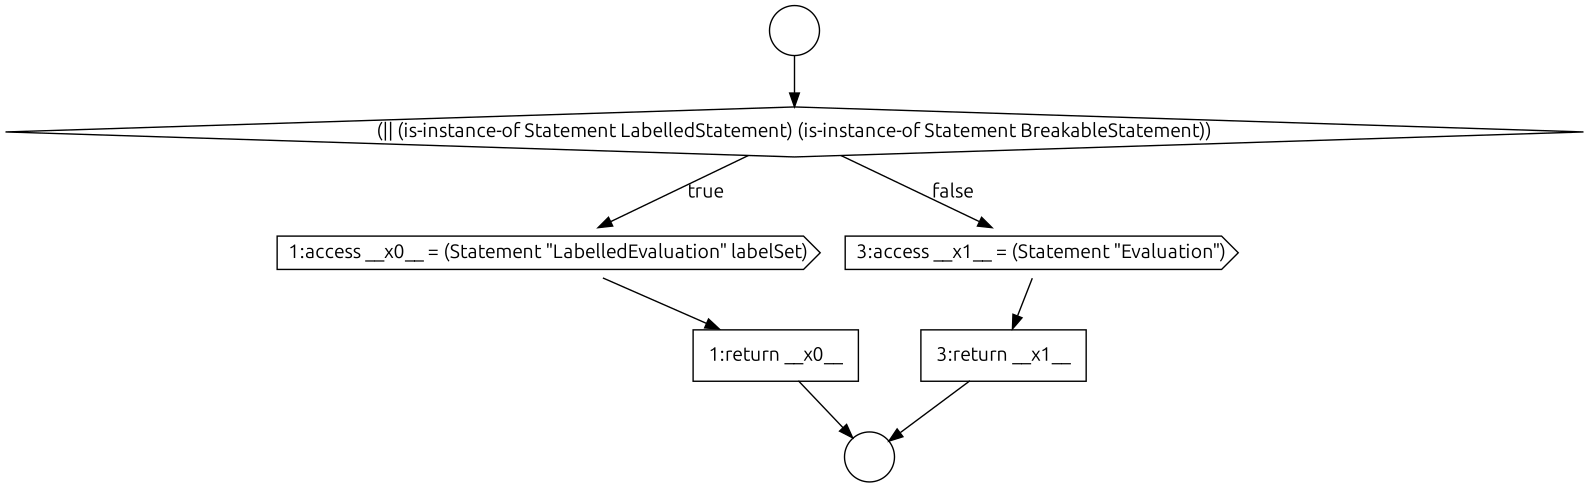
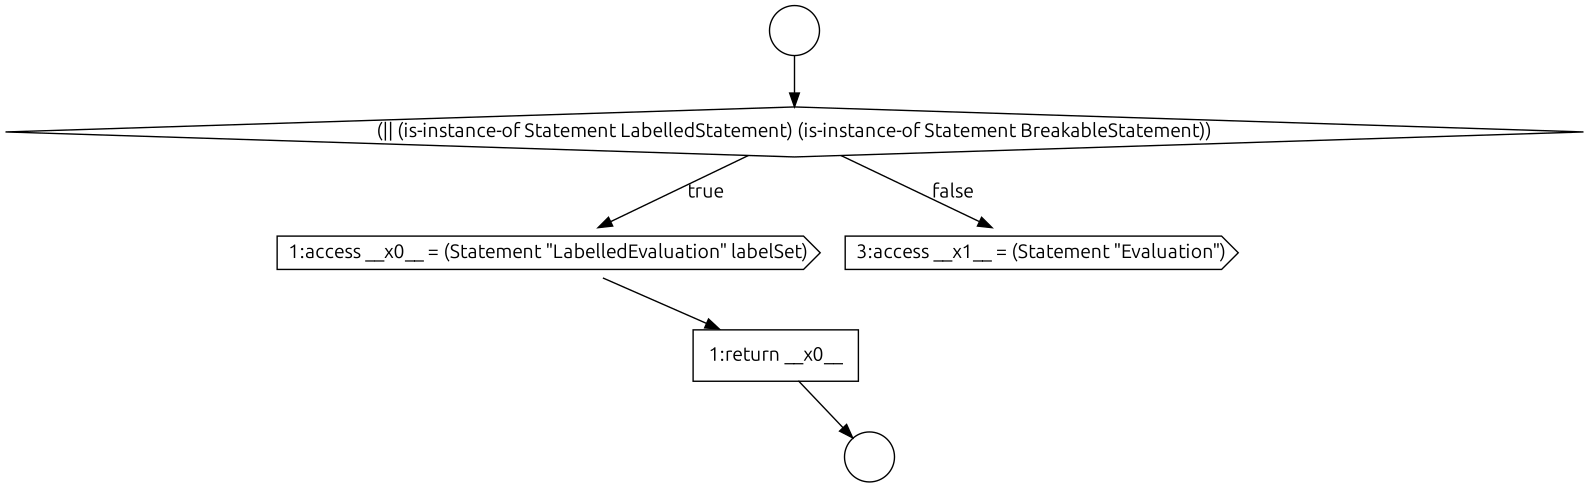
  digraph {
    fontname=Ubuntu
    node [color=black fillcolor=white shape=none style=filled fontname=Ubuntu]
    edge [color=black fontname=Ubuntu]
-   n1 [label=<<font color="black">     <table border="0" cellborder="1" cellspacing="0" cellpadding="10">       <tr><td align="left">3:return __x1__</td></tr>     </table>   </font>> margin=0]
    n2 [label=" " shape=circle]
    n3 [label=<<font color="black">(|| (is-instance-of Statement LabelledStatement) (is-instance-of Statement BreakableStatement))</font>> shape=diamond]
    n4 [label=<<font color="black">1:access __x0__ = (Statement &quot;LabelledEvaluation&quot; labelSet)</font>> shape=cds]
    n5 [label=<<font color="black">3:access __x1__ = (Statement &quot;Evaluation&quot;)</font>> shape=cds]
    n6 [label=<<font color="black">     <table border="0" cellborder="1" cellspacing="0" cellpadding="10">       <tr><td align="left">1:return __x0__</td></tr>     </table>   </font>> margin=0]
    n7 [label=" " shape=circle]
-   n1 -> n2
    n3 -> n4 [label=<<font color="black">true</font>>]
    n3 -> n5 [label=<<font color="black">false</font>>]
    n4 -> n6
-   n5 -> n1
    n6 -> n2
    n7 -> n3
  }
